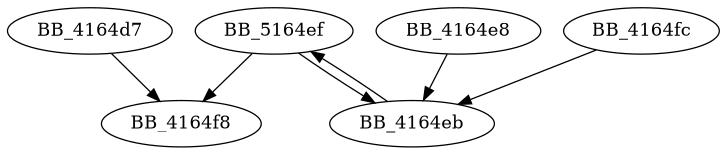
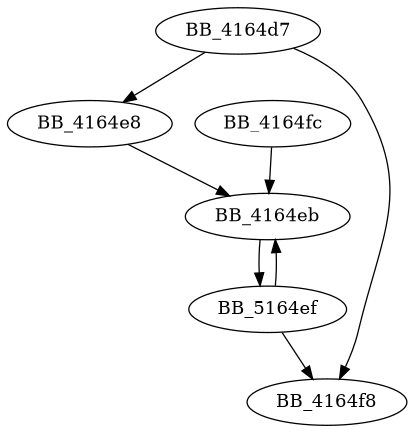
  digraph {
    BB_4164d7
    BB_4164e8
    BB_4164f8
    BB_4164eb
    n5 [label=BB_5164ef]
    BB_4164fc
+   BB_4164d7 -> BB_4164e8
    BB_4164d7 -> BB_4164f8
    BB_4164e8 -> BB_4164eb
    BB_4164eb -> n5
    n5 -> BB_4164f8
    n5 -> BB_4164eb
    BB_4164fc -> BB_4164eb
  }
